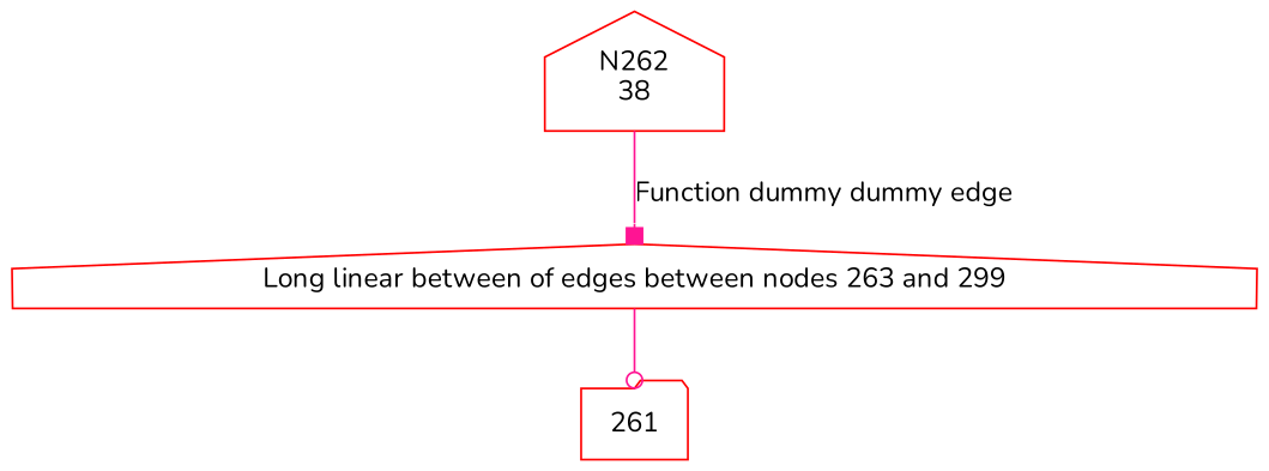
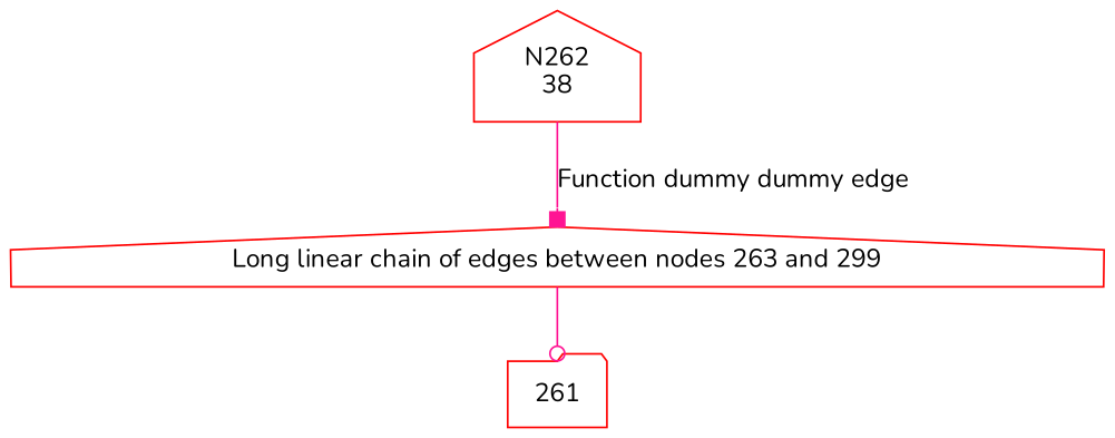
  digraph {
    fontname=Nunito
    node [color=red fontname=Nunito shape=house]
    edge [color=deeppink fontname=Nunito]
    n1 [label="N262\n38"]
-   n2 [fillcolor=white label="Long linear between of edges between nodes 263 and 299" penwidth=1 style="filled,bold"]
+   n2 [fillcolor=white label="Long linear chain of edges between nodes 263 and 299" penwidth=1 style="filled,bold"]
    261 [shape=folder]
    n1 -> n2 [arrowhead=box label="Function dummy dummy edge"]
    n2 -> 261 [arrowhead=odot]
  }
